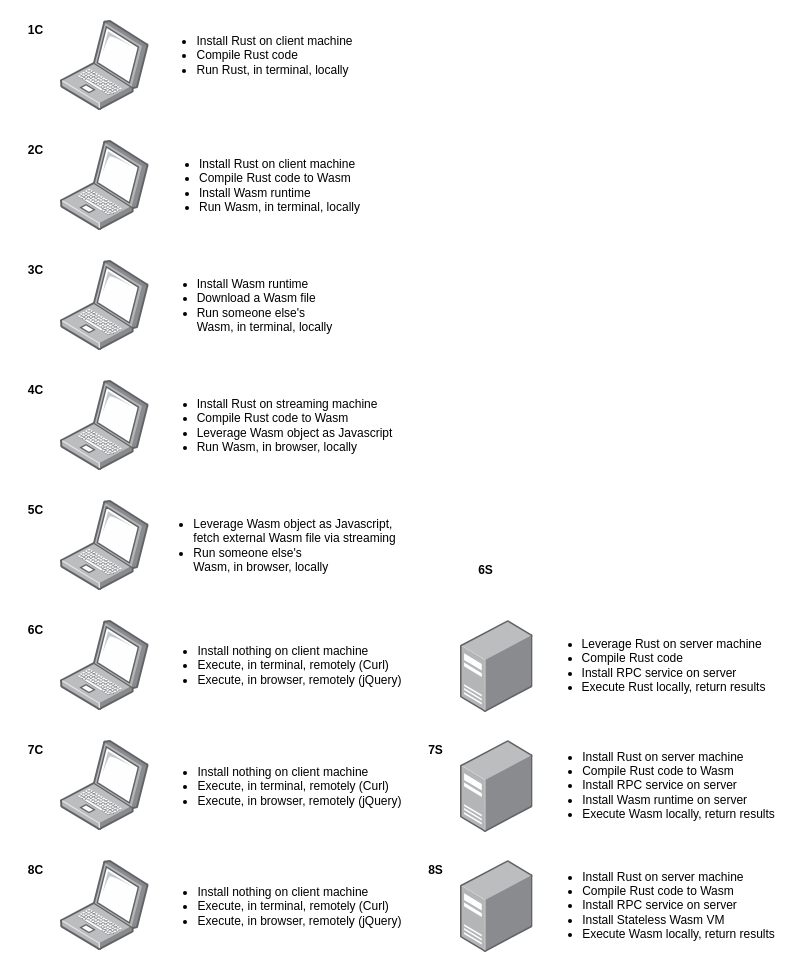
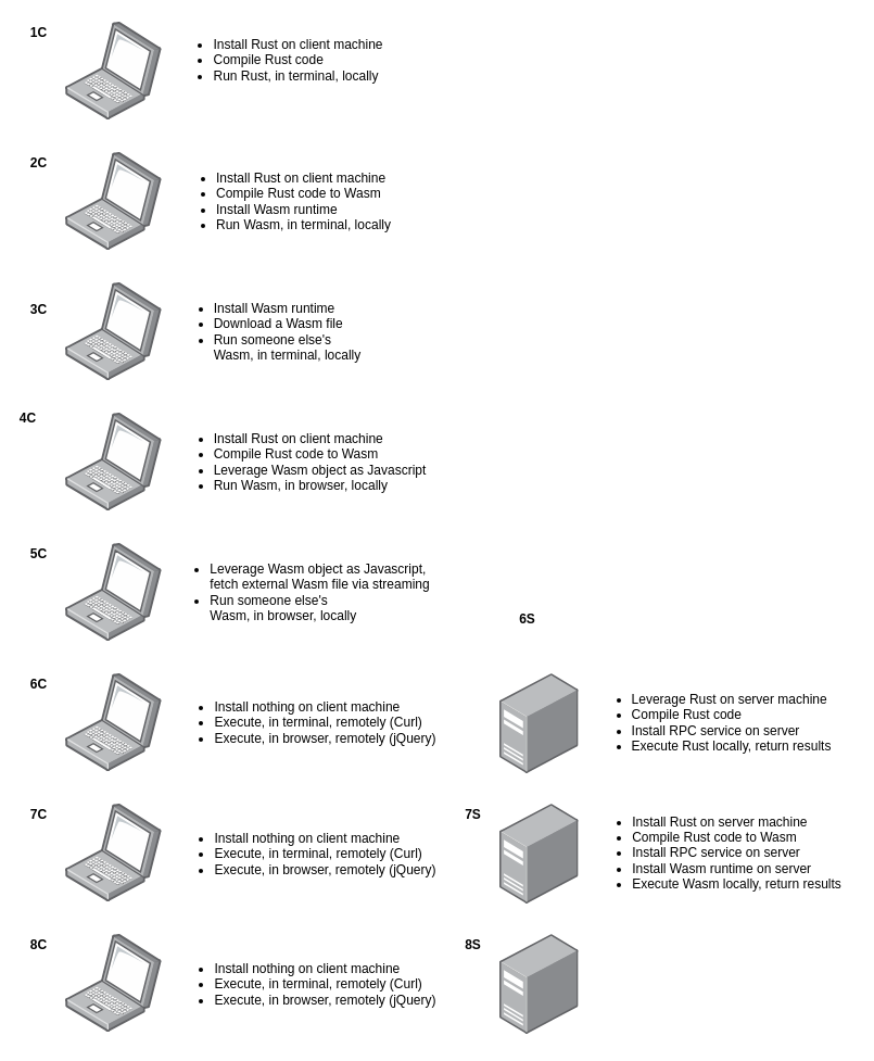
  <mxCell id="0" />
  <mxCell id="1" parent="0" />
  <mxCell id="2" value="" style="points=[];aspect=fixed;html=1;align=center;shadow=0;dashed=0;image;image=img/lib/allied_telesis/computer_and_terminals/Laptop.svg;" vertex="1" parent="1"><mxGeometry x="60" y="140" width="88.73" height="90" as="geometry" /></mxCell>
  <mxCell id="3" value="" style="points=[];aspect=fixed;html=1;align=center;shadow=0;dashed=0;image;image=img/lib/allied_telesis/computer_and_terminals/Laptop.svg;" vertex="1" parent="1"><mxGeometry x="60" y="260" width="88.73" height="90" as="geometry" /></mxCell>
  <mxCell id="4" value="" style="points=[];aspect=fixed;html=1;align=center;shadow=0;dashed=0;image;image=img/lib/allied_telesis/computer_and_terminals/Laptop.svg;" vertex="1" parent="1"><mxGeometry x="60" y="380" width="88.73" height="90" as="geometry" /></mxCell>
  <mxCell id="5" value="" style="points=[];aspect=fixed;html=1;align=center;shadow=0;dashed=0;image;image=img/lib/allied_telesis/computer_and_terminals/Laptop.svg;" vertex="1" parent="1"><mxGeometry x="60" y="620" width="88.73" height="90" as="geometry" /></mxCell>
  <mxCell id="6" value="&lt;div style=&quot;text-align: left&quot;&gt;&lt;ul&gt;&lt;li&gt;&lt;span&gt;Install Wasm runtime&lt;/span&gt;&lt;br&gt;&lt;/li&gt;&lt;li&gt;&lt;span&gt;Download a Wasm file&lt;/span&gt;&lt;/li&gt;&lt;li&gt;&lt;span&gt;Run someone else's&lt;br&gt;Wasm, in terminal, locally&lt;/span&gt;&lt;/li&gt;&lt;/ul&gt;&lt;/div&gt;" style="text;html=1;align=center;verticalAlign=middle;resizable=0;points=[];;autosize=1;" vertex="1" parent="1"><mxGeometry x="148.73" y="260" width="190" height="90" as="geometry" /></mxCell>
- <mxCell id="7" value="&lt;div style=&quot;text-align: left&quot;&gt;&lt;ul&gt;&lt;li&gt;&lt;span&gt;Install Rust on streaming machine&lt;/span&gt;&lt;/li&gt;&lt;li&gt;&lt;span&gt;Compile Rust code to Wasm&lt;/span&gt;&lt;/li&gt;&lt;li&gt;&lt;span&gt;Leverage Wasm object as Javascript&lt;/span&gt;&lt;/li&gt;&lt;li&gt;&lt;span&gt;Run Wasm, in browser, locally&lt;/span&gt;&lt;/li&gt;&lt;/ul&gt;&lt;/div&gt;" style="text;html=1;align=center;verticalAlign=middle;resizable=0;points=[];;autosize=1;" vertex="1" parent="1"><mxGeometry x="148.73" y="380" width="250" height="90" as="geometry" /></mxCell>
+ <mxCell id="7" value="&lt;div style=&quot;text-align: left&quot;&gt;&lt;ul&gt;&lt;li&gt;&lt;span&gt;Install Rust on client machine&lt;/span&gt;&lt;/li&gt;&lt;li&gt;&lt;span&gt;Compile Rust code to Wasm&lt;/span&gt;&lt;/li&gt;&lt;li&gt;&lt;span&gt;Leverage Wasm object as Javascript&lt;/span&gt;&lt;/li&gt;&lt;li&gt;&lt;span&gt;Run Wasm, in browser, locally&lt;/span&gt;&lt;/li&gt;&lt;/ul&gt;&lt;/div&gt;" style="text;html=1;align=center;verticalAlign=middle;resizable=0;points=[];;autosize=1;" vertex="1" parent="1"><mxGeometry x="148.73" y="380" width="250" height="90" as="geometry" /></mxCell>
  <mxCell id="8" value="" style="points=[];aspect=fixed;html=1;align=center;shadow=0;dashed=0;image;image=img/lib/allied_telesis/computer_and_terminals/Server_Desktop.svg;" vertex="1" parent="1"><mxGeometry x="460" y="620" width="72.58" height="92" as="geometry" /></mxCell>
  <mxCell id="9" value="" style="points=[];aspect=fixed;html=1;align=center;shadow=0;dashed=0;image;image=img/lib/allied_telesis/computer_and_terminals/Laptop.svg;" vertex="1" parent="1"><mxGeometry x="60" y="860" width="88.73" height="90" as="geometry" /></mxCell>
  <mxCell id="10" value="" style="points=[];aspect=fixed;html=1;align=center;shadow=0;dashed=0;image;image=img/lib/allied_telesis/computer_and_terminals/Server_Desktop.svg;" vertex="1" parent="1"><mxGeometry x="460" y="860" width="72.58" height="92" as="geometry" /></mxCell>
  <mxCell id="11" value="" style="points=[];aspect=fixed;html=1;align=center;shadow=0;dashed=0;image;image=img/lib/allied_telesis/computer_and_terminals/Laptop.svg;" vertex="1" parent="1"><mxGeometry x="60" y="740" width="88.73" height="90" as="geometry" /></mxCell>
  <mxCell id="12" value="" style="points=[];aspect=fixed;html=1;align=center;shadow=0;dashed=0;image;image=img/lib/allied_telesis/computer_and_terminals/Server_Desktop.svg;" vertex="1" parent="1"><mxGeometry x="460" y="740" width="72.58" height="92" as="geometry" /></mxCell>
  <mxCell id="13" value="&lt;div style=&quot;text-align: left&quot;&gt;&lt;ul&gt;&lt;li&gt;&lt;span&gt;Install nothing on client machine&lt;/span&gt;&lt;/li&gt;&lt;li&gt;Execute, in terminal, remotely (Curl)&lt;/li&gt;&lt;li&gt;Execute, in browser, remotely (jQuery)&lt;/li&gt;&lt;/ul&gt;&lt;/div&gt;" style="text;html=1;align=center;verticalAlign=middle;resizable=0;points=[];;autosize=1;" vertex="1" parent="1"><mxGeometry x="148.73" y="630" width="260" height="70" as="geometry" /></mxCell>
  <mxCell id="14" value="&lt;div style=&quot;text-align: left&quot;&gt;&lt;ul&gt;&lt;li&gt;&lt;span&gt;Leverage Rust on server machine&lt;/span&gt;&lt;/li&gt;&lt;li&gt;&lt;span&gt;Compile Rust code&lt;/span&gt;&lt;/li&gt;&lt;li&gt;Install RPC service on server&lt;/li&gt;&lt;li&gt;&lt;span&gt;Execute Rust locally, return results&lt;/span&gt;&lt;/li&gt;&lt;/ul&gt;&lt;/div&gt;" style="text;html=1;align=center;verticalAlign=middle;resizable=0;points=[];;autosize=1;" vertex="1" parent="1"><mxGeometry x="532.58" y="620" width="240" height="90" as="geometry" /></mxCell>
  <mxCell id="15" value="&lt;div style=&quot;text-align: left&quot;&gt;&lt;ul&gt;&lt;li&gt;&lt;span&gt;Install Rust on server machine&lt;/span&gt;&lt;/li&gt;&lt;li&gt;&lt;span&gt;Compile Rust code to Wasm&lt;/span&gt;&lt;/li&gt;&lt;li&gt;Install RPC service on server&lt;/li&gt;&lt;li&gt;Install Wasm runtime on server&lt;/li&gt;&lt;li&gt;&lt;span&gt;Execute Wasm locally, return results&lt;/span&gt;&lt;/li&gt;&lt;/ul&gt;&lt;/div&gt;" style="text;html=1;align=center;verticalAlign=middle;resizable=0;points=[];;autosize=1;" vertex="1" parent="1"><mxGeometry x="532.58" y="735" width="250" height="100" as="geometry" /></mxCell>
- <mxCell id="16" value="&lt;div style=&quot;text-align: left&quot;&gt;&lt;ul&gt;&lt;li&gt;&lt;span&gt;Install Rust on server machine&lt;/span&gt;&lt;/li&gt;&lt;li&gt;&lt;span&gt;Compile Rust code to Wasm&lt;/span&gt;&lt;/li&gt;&lt;li&gt;Install RPC service on server&lt;/li&gt;&lt;li&gt;Install Stateless Wasm VM&lt;/li&gt;&lt;li&gt;&lt;span&gt;Execute Wasm locally, return results&lt;/span&gt;&lt;/li&gt;&lt;/ul&gt;&lt;/div&gt;" style="text;html=1;align=center;verticalAlign=middle;resizable=0;points=[];;autosize=1;" vertex="1" parent="1"><mxGeometry x="532.58" y="855" width="250" height="100" as="geometry" /></mxCell>
  <mxCell id="17" value="&lt;div style=&quot;text-align: left&quot;&gt;&lt;ul&gt;&lt;li&gt;&lt;span&gt;Install nothing on client machine&lt;/span&gt;&lt;/li&gt;&lt;li&gt;Execute, in terminal, remotely (Curl)&lt;/li&gt;&lt;li&gt;Execute, in browser, remotely (jQuery)&lt;/li&gt;&lt;/ul&gt;&lt;/div&gt;" style="text;html=1;align=center;verticalAlign=middle;resizable=0;points=[];;autosize=1;" vertex="1" parent="1"><mxGeometry x="148.73" y="751" width="260" height="70" as="geometry" /></mxCell>
  <mxCell id="18" value="&lt;div style=&quot;text-align: left&quot;&gt;&lt;ul&gt;&lt;li&gt;&lt;span&gt;Install nothing on client machine&lt;/span&gt;&lt;/li&gt;&lt;li&gt;Execute, in terminal, remotely (Curl)&lt;/li&gt;&lt;li&gt;Execute, in browser, remotely (jQuery)&lt;/li&gt;&lt;/ul&gt;&lt;/div&gt;" style="text;html=1;align=center;verticalAlign=middle;resizable=0;points=[];;autosize=1;" vertex="1" parent="1"><mxGeometry x="148.73" y="871" width="260" height="70" as="geometry" /></mxCell>
  <mxCell id="19" value="&lt;b&gt;2C&lt;/b&gt;" style="text;html=1;align=center;verticalAlign=middle;resizable=0;points=[];;autosize=1;" vertex="1" parent="1"><mxGeometry x="20" y="140" width="30" height="20" as="geometry" /></mxCell>
- <mxCell id="20" value="&lt;b&gt;3C&lt;/b&gt;" style="text;html=1;align=center;verticalAlign=middle;resizable=0;points=[];;autosize=1;" vertex="1" parent="1"><mxGeometry x="20" y="260" width="30" height="20" as="geometry" /></mxCell>
- <mxCell id="21" value="&lt;b&gt;4C&lt;/b&gt;" style="text;html=1;align=center;verticalAlign=middle;resizable=0;points=[];;autosize=1;" vertex="1" parent="1"><mxGeometry x="20" y="380" width="30" height="20" as="geometry" /></mxCell>
+ <mxCell id="20" value="&lt;b&gt;3C&lt;/b&gt;" style="text;html=1;align=center;verticalAlign=middle;resizable=0;points=[];;autosize=1;" vertex="1" parent="1"><mxGeometry x="20" y="275" width="30" height="20" as="geometry" /></mxCell>
+ <mxCell id="21" value="&lt;b&gt;4C&lt;/b&gt;" style="text;html=1;align=center;verticalAlign=middle;resizable=0;points=[];;autosize=1;" vertex="1" parent="1"><mxGeometry x="10" y="375" width="30" height="20" as="geometry" /></mxCell>
  <mxCell id="22" value="&lt;b&gt;6C&lt;/b&gt;" style="text;html=1;align=center;verticalAlign=middle;resizable=0;points=[];;autosize=1;" vertex="1" parent="1"><mxGeometry x="20" y="620" width="30" height="20" as="geometry" /></mxCell>
  <mxCell id="23" value="&lt;b&gt;6S&lt;/b&gt;" style="text;html=1;align=center;verticalAlign=middle;resizable=0;points=[];;autosize=1;" vertex="1" parent="1"><mxGeometry x="470" y="560" width="30" height="20" as="geometry" /></mxCell>
  <mxCell id="24" value="&lt;b&gt;7C&lt;/b&gt;" style="text;html=1;align=center;verticalAlign=middle;resizable=0;points=[];;autosize=1;" vertex="1" parent="1"><mxGeometry x="20" y="740" width="30" height="20" as="geometry" /></mxCell>
  <mxCell id="25" value="&lt;b&gt;8C&lt;/b&gt;" style="text;html=1;align=center;verticalAlign=middle;resizable=0;points=[];;autosize=1;" vertex="1" parent="1"><mxGeometry x="20" y="860" width="30" height="20" as="geometry" /></mxCell>
  <mxCell id="26" value="&lt;b&gt;7S&lt;/b&gt;" style="text;html=1;align=center;verticalAlign=middle;resizable=0;points=[];;autosize=1;" vertex="1" parent="1"><mxGeometry x="420" y="740" width="30" height="20" as="geometry" /></mxCell>
  <mxCell id="27" value="&lt;b&gt;8S&lt;/b&gt;" style="text;html=1;align=center;verticalAlign=middle;resizable=0;points=[];;autosize=1;" vertex="1" parent="1"><mxGeometry x="420" y="860" width="30" height="20" as="geometry" /></mxCell>
  <mxCell id="28" value="" style="points=[];aspect=fixed;html=1;align=center;shadow=0;dashed=0;image;image=img/lib/allied_telesis/computer_and_terminals/Laptop.svg;" vertex="1" parent="1"><mxGeometry x="60" y="20" width="88.73" height="90" as="geometry" /></mxCell>
  <mxCell id="29" value="&lt;div style=&quot;text-align: left&quot;&gt;&lt;ul&gt;&lt;li&gt;&lt;span&gt;Install Rust on client machine&lt;/span&gt;&lt;/li&gt;&lt;li&gt;&lt;span&gt;Compile Rust code&lt;/span&gt;&lt;/li&gt;&lt;li&gt;&lt;span&gt;Run Rust, in terminal, locally&lt;/span&gt;&lt;/li&gt;&lt;/ul&gt;&lt;/div&gt;" style="text;html=1;align=center;verticalAlign=middle;resizable=0;points=[];;autosize=1;" vertex="1" parent="1"><mxGeometry x="148.73" y="20" width="210" height="70" as="geometry" /></mxCell>
  <mxCell id="30" value="&lt;b&gt;1C&lt;/b&gt;" style="text;html=1;align=center;verticalAlign=middle;resizable=0;points=[];;autosize=1;" vertex="1" parent="1"><mxGeometry x="20" y="20" width="30" height="20" as="geometry" /></mxCell>
  <mxCell id="31" value="&lt;div style=&quot;text-align: left&quot;&gt;&lt;ul&gt;&lt;li&gt;&lt;span&gt;Install Rust on client machine&lt;/span&gt;&lt;/li&gt;&lt;li&gt;&lt;span&gt;Compile Rust code to Wasm&lt;/span&gt;&lt;/li&gt;&lt;li&gt;&lt;span&gt;Install Wasm runtime&lt;/span&gt;&lt;/li&gt;&lt;li&gt;&lt;span&gt;Run Wasm, in terminal, locally&lt;/span&gt;&lt;/li&gt;&lt;/ul&gt;&lt;/div&gt;" style="text;html=1;align=center;verticalAlign=middle;resizable=0;points=[];;autosize=1;" vertex="1" parent="1"><mxGeometry x="148.73" y="140" width="220" height="90" as="geometry" /></mxCell>
  <mxCell id="32" value="" style="points=[];aspect=fixed;html=1;align=center;shadow=0;dashed=0;image;image=img/lib/allied_telesis/computer_and_terminals/Laptop.svg;" vertex="1" parent="1"><mxGeometry x="60" y="500" width="88.73" height="90" as="geometry" /></mxCell>
  <mxCell id="33" value="&lt;div style=&quot;text-align: left&quot;&gt;&lt;ul&gt;&lt;li&gt;&lt;span&gt;Leverage Wasm object as Javascript,&amp;nbsp;&lt;br&gt;&lt;/span&gt;fetch external Wasm file via streaming&lt;/li&gt;&lt;li&gt;&lt;span&gt;Run someone else's&lt;br&gt;Wasm, in browser, locally&lt;/span&gt;&lt;/li&gt;&lt;/ul&gt;&lt;/div&gt;" style="text;html=1;align=center;verticalAlign=middle;resizable=0;points=[];;autosize=1;" vertex="1" parent="1"><mxGeometry x="143.73" y="500" width="260" height="90" as="geometry" /></mxCell>
  <mxCell id="34" value="&lt;b&gt;5C&lt;/b&gt;" style="text;html=1;align=center;verticalAlign=middle;resizable=0;points=[];;autosize=1;" vertex="1" parent="1"><mxGeometry x="20" y="500" width="30" height="20" as="geometry" /></mxCell>
